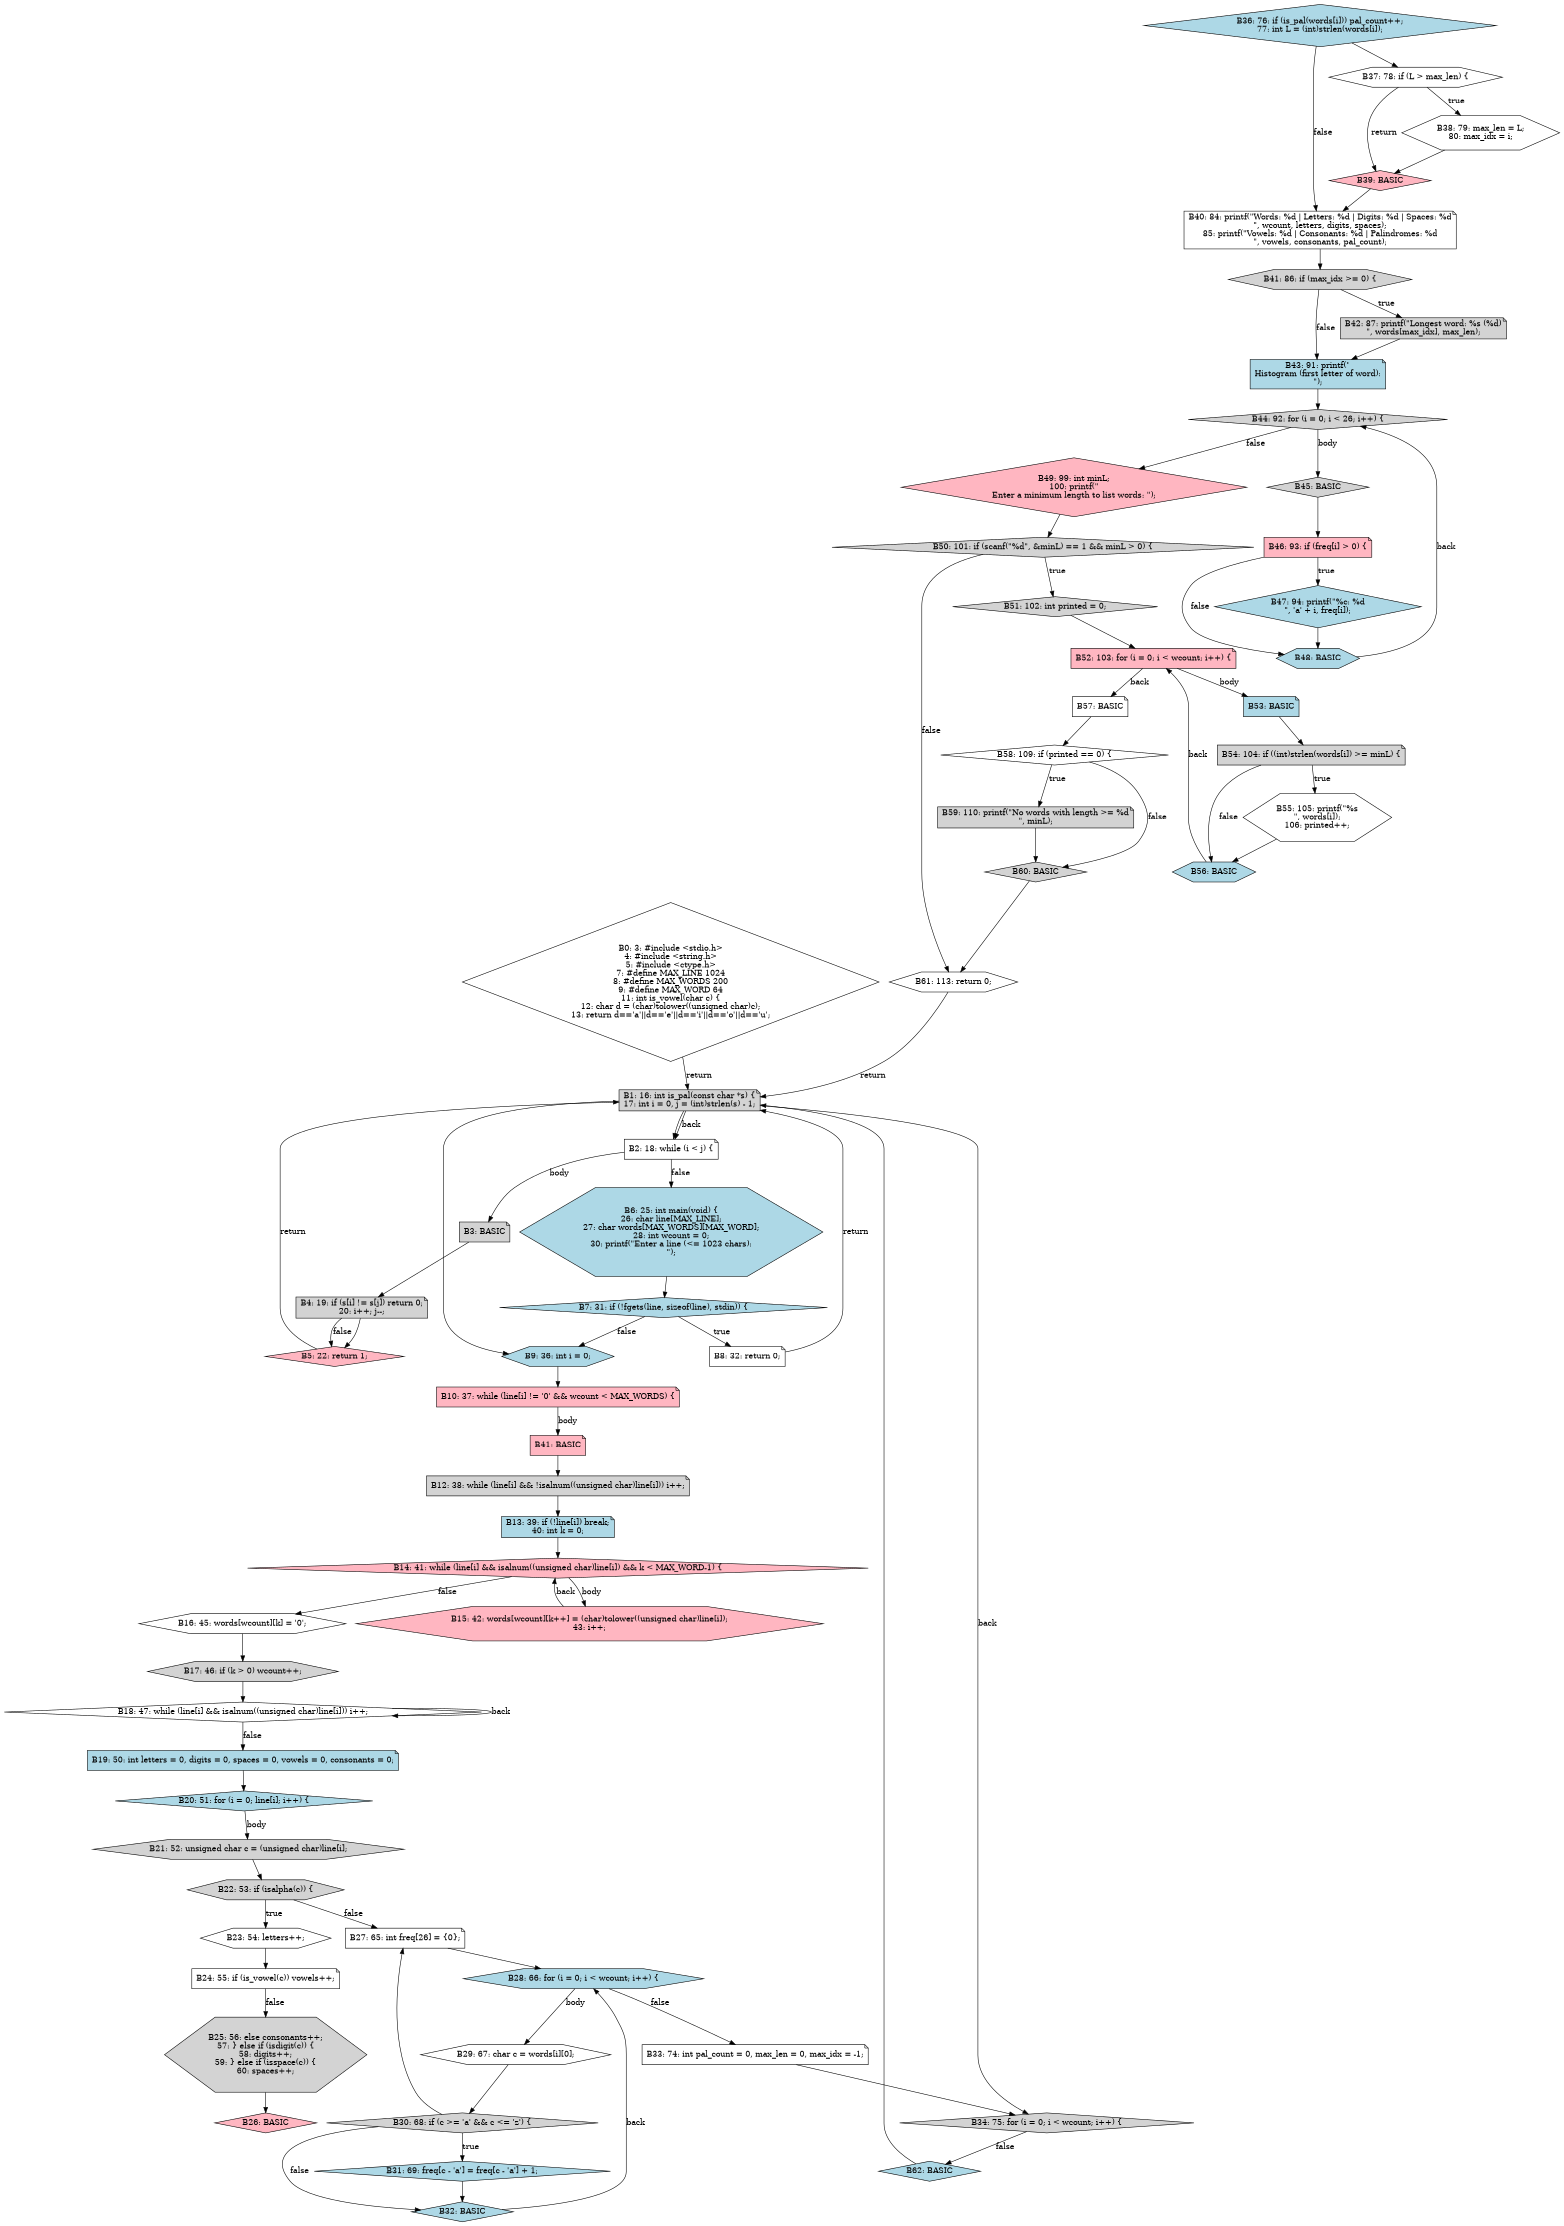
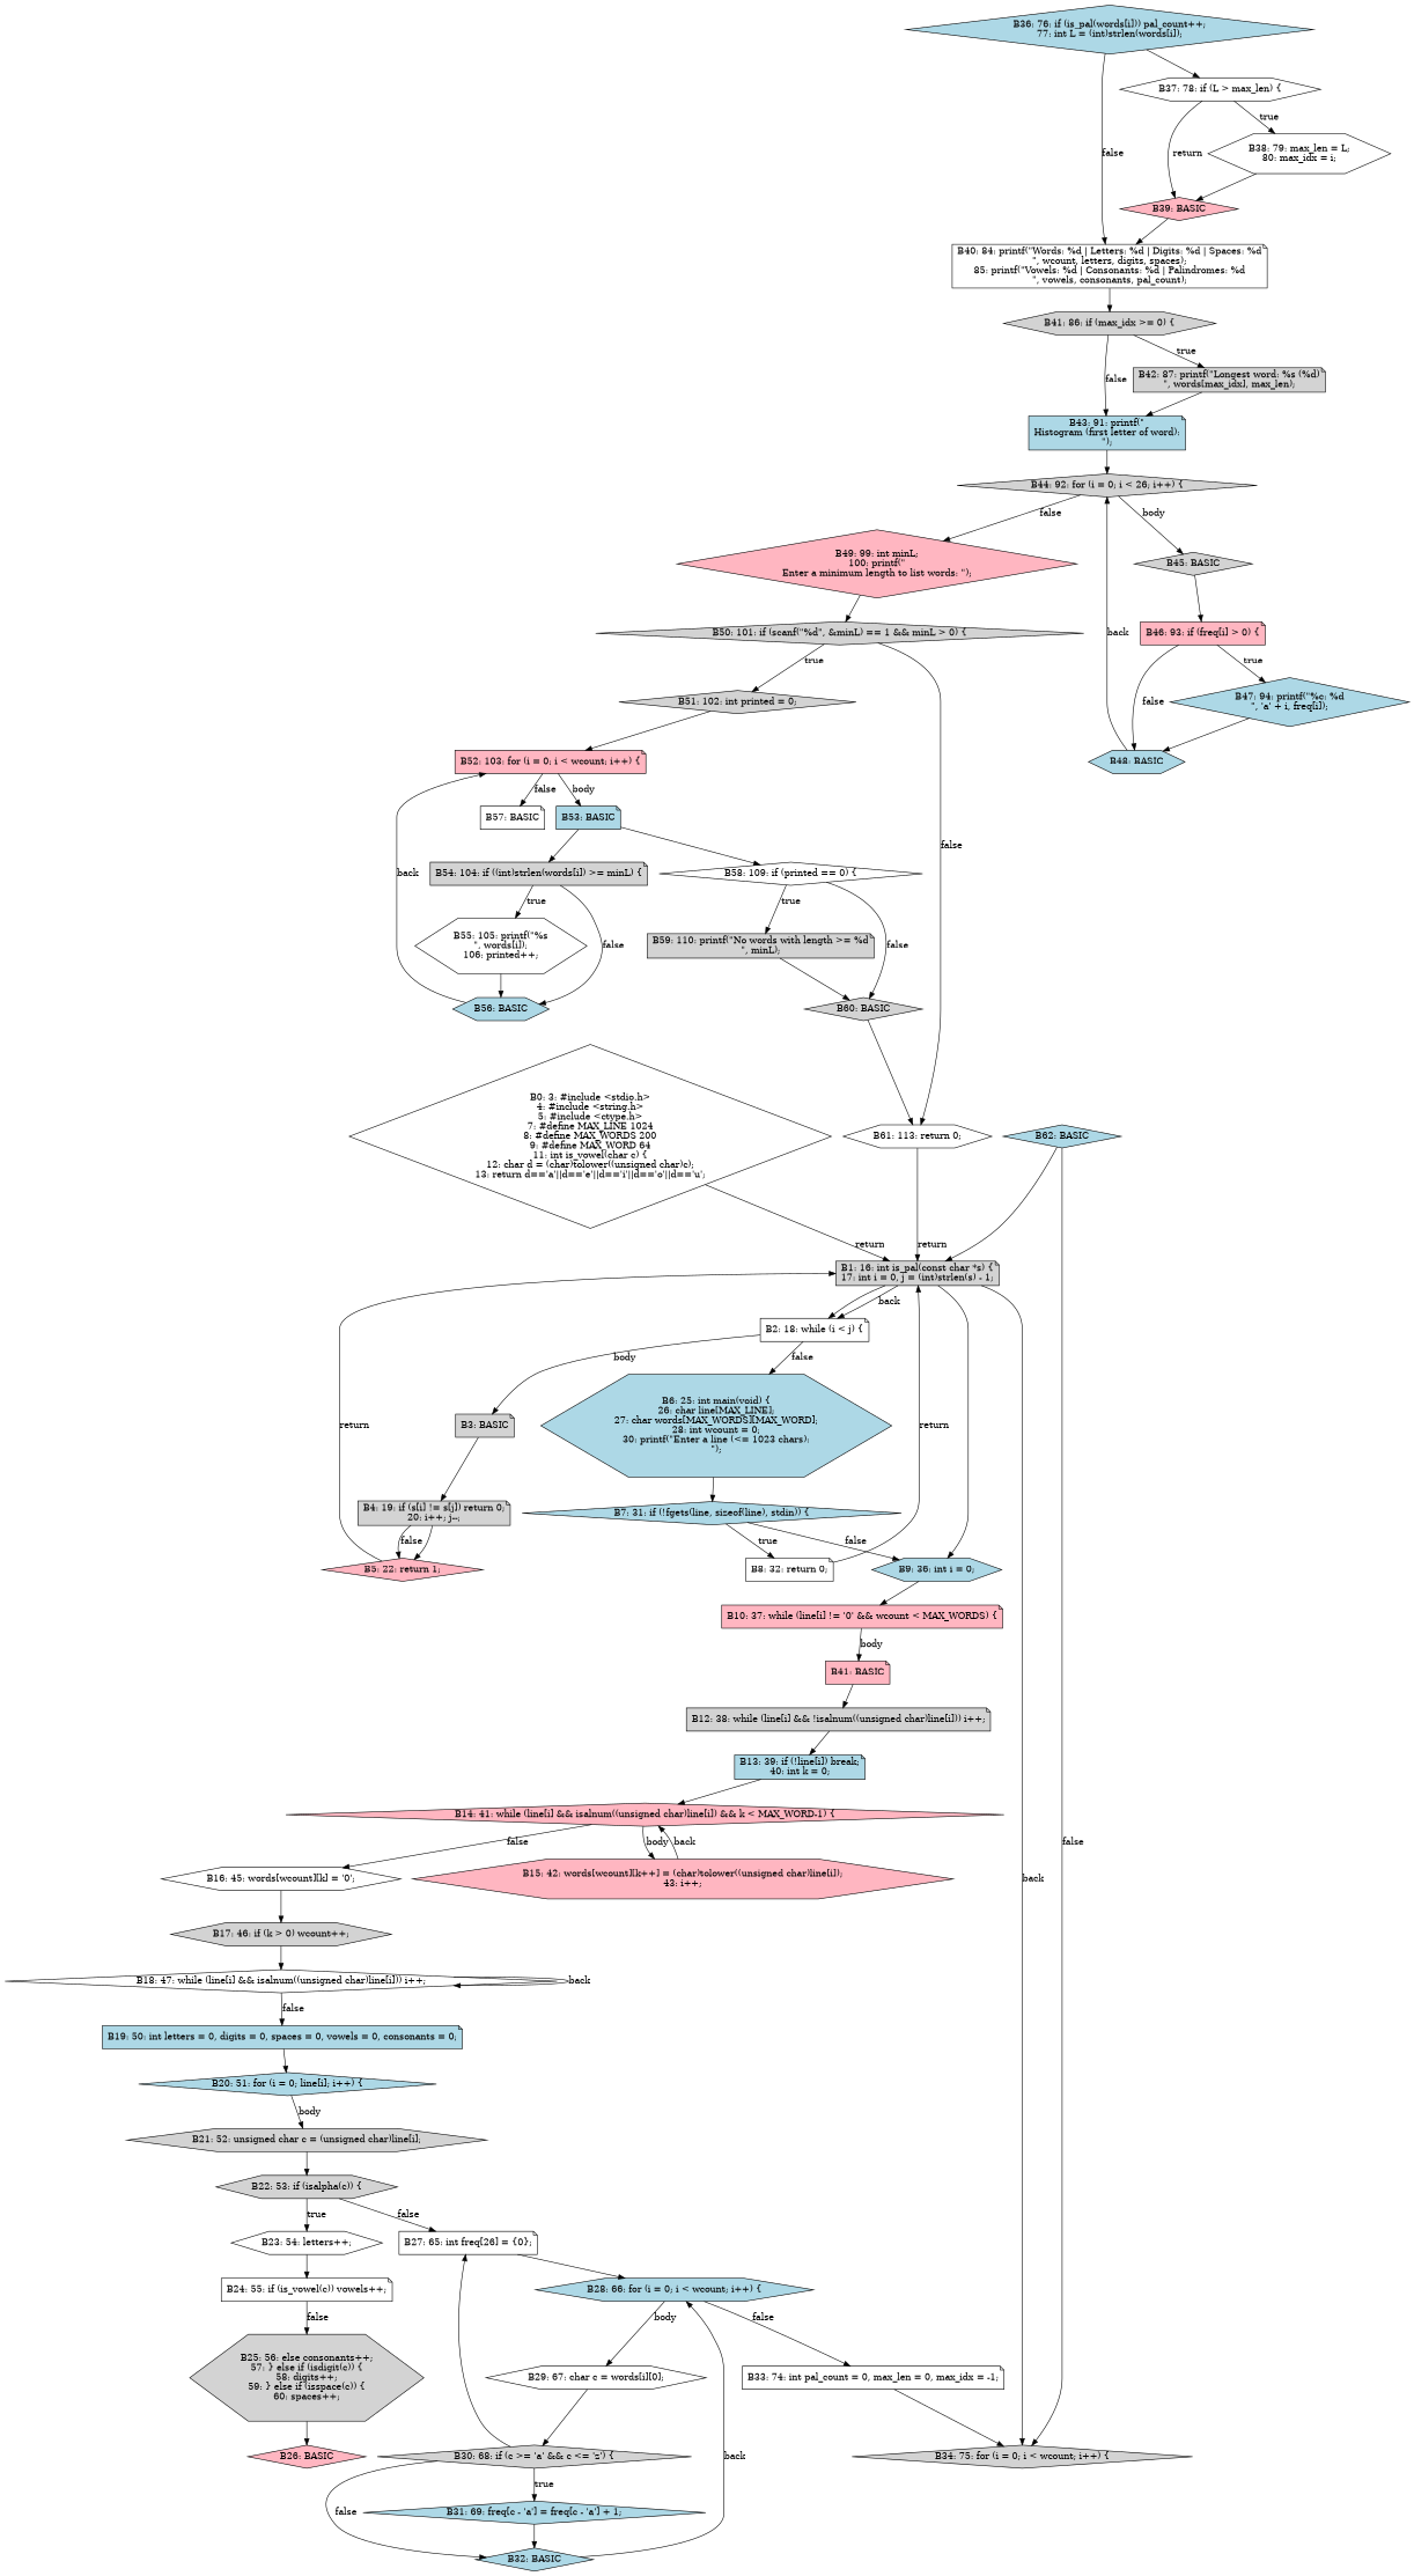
  digraph {
    node [fillcolor=lightgrey shape=diamond style=filled]
    n1 [fillcolor=white label="B0: 3: #include <stdio.h>\n4: #include <string.h>\n5: #include <ctype.h>\n7: #define MAX_LINE 1024\n8: #define MAX_WORDS 200\n9: #define MAX_WORD 64\n11: int is_vowel(char c) {\n12: char d = (char)tolower((unsigned char)c);\n13: return d=='a'||d=='e'||d=='i'||d=='o'||d=='u';"]
    n2 [label="B1: 16: int is_pal(const char *s) {\n17: int i = 0, j = (int)strlen(s) - 1;" shape=note]
    n3 [fillcolor=white label="B2: 18: while (i < j) {" shape=note]
    n4 [fillcolor=lightblue label="B9: 36: int i = 0;" shape=hexagon]
    n5 [label="B34: 75: for (i = 0; i < wcount; i++) {"]
    n6 [label="B3: BASIC" shape=note]
    n7 [fillcolor=lightblue label="B6: 25: int main(void) {\n26: char line[MAX_LINE];\n27: char words[MAX_WORDS][MAX_WORD];\n28: int wcount = 0;\n30: printf(\"Enter a line (<= 1023 chars):\n\");" shape=hexagon]
    n8 [fillcolor=lightpink label="B10: 37: while (line[i] != '\0' && wcount < MAX_WORDS) {" shape=note]
    n9 [fillcolor=lightblue label="B62: BASIC"]
    n10 [label="B4: 19: if (s[i] != s[j]) return 0;\n20: i++; j--;" shape=note]
    n11 [fillcolor=lightblue label="B7: 31: if (!fgets(line, sizeof(line), stdin)) {"]
    n12 [fillcolor=lightpink label="B5: 22: return 1;"]
    n13 [fillcolor=white label="B8: 32: return 0;" shape=note]
    n14 [fillcolor=lightpink label="B41: BASIC" shape=note]
    n15 [label="B12: 38: while (line[i] && !isalnum((unsigned char)line[i])) i++;" shape=note]
    n16 [fillcolor=lightblue label="B13: 39: if (!line[i]) break;\n40: int k = 0;" shape=note]
    n17 [fillcolor=lightpink label="B14: 41: while (line[i] && isalnum((unsigned char)line[i]) && k < MAX_WORD-1) {"]
    n18 [fillcolor=lightpink label="B15: 42: words[wcount][k++] = (char)tolower((unsigned char)line[i]);\n43: i++;" shape=hexagon]
    n19 [fillcolor=white label="B16: 45: words[wcount][k] = '\0';" shape=hexagon]
    n20 [label="B17: 46: if (k > 0) wcount++;" shape=hexagon]
    n21 [fillcolor=white label="B18: 47: while (line[i] && isalnum((unsigned char)line[i])) i++;"]
    n22 [fillcolor=lightblue label="B19: 50: int letters = 0, digits = 0, spaces = 0, vowels = 0, consonants = 0;" shape=note]
    n23 [fillcolor=lightblue label="B20: 51: for (i = 0; line[i]; i++) {"]
    n24 [label="B21: 52: unsigned char c = (unsigned char)line[i];" shape=hexagon]
    n25 [label="B22: 53: if (isalpha(c)) {" shape=hexagon]
    n26 [fillcolor=white label="B23: 54: letters++;" shape=hexagon]
    n27 [fillcolor=white label="B27: 65: int freq[26] = {0};" shape=note]
    n28 [fillcolor=white label="B24: 55: if (is_vowel(c)) vowels++;" shape=note]
    n29 [fillcolor=lightblue label="B28: 66: for (i = 0; i < wcount; i++) {" shape=hexagon]
    n30 [label="B25: 56: else consonants++;\n57: } else if (isdigit(c)) {\n58: digits++;\n59: } else if (isspace(c)) {\n60: spaces++;" shape=hexagon]
    n31 [fillcolor=lightpink label="B26: BASIC"]
    n32 [fillcolor=white label="B29: 67: char c = words[i][0];" shape=hexagon]
    n33 [fillcolor=white label="B33: 74: int pal_count = 0, max_len = 0, max_idx = -1;" shape=note]
    n34 [label="B30: 68: if (c >= 'a' && c <= 'z') {"]
    n35 [fillcolor=lightblue label="B31: 69: freq[c - 'a'] = freq[c - 'a'] + 1;"]
    n36 [fillcolor=lightblue label="B32: BASIC"]
    n37 [fillcolor=lightblue label="B36: 76: if (is_pal(words[i])) pal_count++;\n77: int L = (int)strlen(words[i]);"]
    n38 [fillcolor=white label="B37: 78: if (L > max_len) {" shape=hexagon]
    n39 [fillcolor=white label="B40: 84: printf(\"Words: %d | Letters: %d | Digits: %d | Spaces: %d\n\", wcount, letters, digits, spaces);\n85: printf(\"Vowels: %d | Consonants: %d | Palindromes: %d\n\", vowels, consonants, pal_count);" shape=note]
    n40 [fillcolor=white label="B38: 79: max_len = L;\n80: max_idx = i;" shape=hexagon]
    n41 [fillcolor=lightpink label="B39: BASIC"]
    n42 [label="B41: 86: if (max_idx >= 0) {" shape=hexagon]
    n43 [label="B42: 87: printf(\"Longest word: %s (%d)\n\", words[max_idx], max_len);" shape=note]
    n44 [fillcolor=lightblue label="B43: 91: printf(\"\nHistogram (first letter of word):\n\");" shape=note]
    n45 [label="B44: 92: for (i = 0; i < 26; i++) {"]
    n46 [label="B45: BASIC"]
    n47 [fillcolor=lightpink label="B49: 99: int minL;\n100: printf(\"\nEnter a minimum length to list words: \");"]
    n48 [fillcolor=lightpink label="B46: 93: if (freq[i] > 0) {" shape=note]
    n49 [label="B50: 101: if (scanf(\"%d\", &minL) == 1 && minL > 0) {"]
    n50 [fillcolor=lightblue label="B47: 94: printf(\"%c: %d\n\", 'a' + i, freq[i]);"]
    n51 [fillcolor=lightblue label="B48: BASIC" shape=hexagon]
    n52 [label="B51: 102: int printed = 0;"]
    n53 [fillcolor=white label="B61: 113: return 0;" shape=hexagon]
    n54 [fillcolor=lightpink label="B52: 103: for (i = 0; i < wcount; i++) {" shape=note]
    n55 [fillcolor=lightblue label="B53: BASIC" shape=note]
    n56 [fillcolor=white label="B57: BASIC" shape=note]
    n57 [label="B54: 104: if ((int)strlen(words[i]) >= minL) {" shape=note]
    n58 [fillcolor=white label="B58: 109: if (printed == 0) {"]
    n59 [fillcolor=white label="B55: 105: printf(\"%s\n\", words[i]);\n106: printed++;" shape=hexagon]
    n60 [fillcolor=lightblue label="B56: BASIC" shape=hexagon]
    n61 [label="B59: 110: printf(\"No words with length >= %d\n\", minL);" shape=note]
    n62 [label="B60: BASIC"]
    n1 -> n2 [label=return]
    n2 -> n3
    n2 -> n3 [label=back]
    n2 -> n4
    n2 -> n5 [label=back]
    n3 -> n6 [label=body]
    n3 -> n7 [label=false]
    n4 -> n8
-   n5 -> n9 [label=false]
+   n9 -> n5 [label=false]
    n6 -> n10
    n7 -> n11
    n8 -> n14 [label=body]
    n9 -> n2
    n10 -> n12
    n10 -> n12 [label=false]
    n11 -> n4 [label=false]
    n11 -> n13 [label=true]
    n12 -> n2 [label=return]
    n13 -> n2 [label=return]
    n14 -> n15
    n15 -> n16
    n16 -> n17
    n17 -> n18 [label=body]
    n17 -> n19 [label=false]
    n18 -> n17 [label=back]
    n19 -> n20
    n20 -> n21
    n21 -> n21 [label=back]
    n21 -> n22 [label=false]
    n22 -> n23
    n23 -> n24 [label=body]
    n24 -> n25
    n25 -> n26 [label=true]
    n25 -> n27 [label=false]
    n26 -> n28
    n27 -> n29
    n28 -> n30 [label=false]
    n29 -> n32 [label=body]
    n29 -> n33 [label=false]
    n30 -> n31
    n32 -> n34
    n33 -> n5
    n34 -> n27
    n34 -> n35 [label=true]
    n34 -> n36 [label=false]
    n35 -> n36
    n36 -> n29 [label=back]
    n37 -> n38
    n37 -> n39 [label=false]
    n38 -> n40 [label=true]
    n38 -> n41 [label=return]
    n39 -> n42
    n40 -> n41
    n41 -> n39
    n42 -> n43 [label=true]
    n42 -> n44 [label=false]
    n43 -> n44
    n44 -> n45
    n45 -> n46 [label=body]
    n45 -> n47 [label=false]
    n46 -> n48
    n47 -> n49
    n48 -> n50 [label=true]
    n48 -> n51 [label=false]
    n49 -> n52 [label=true]
    n49 -> n53 [label=false]
    n50 -> n51
    n51 -> n45 [label=back]
    n52 -> n54
    n53 -> n2 [label=return]
    n54 -> n55 [label=body]
-   n54 -> n56 [label=back]
+   n54 -> n56 [label=false]
    n55 -> n57
-   n56 -> n58
+   n55 -> n58
    n57 -> n59 [label=true]
    n57 -> n60 [label=false]
    n58 -> n61 [label=true]
    n58 -> n62 [label=false]
    n59 -> n60
    n60 -> n54 [label=back]
    n61 -> n62
    n62 -> n53
  }
